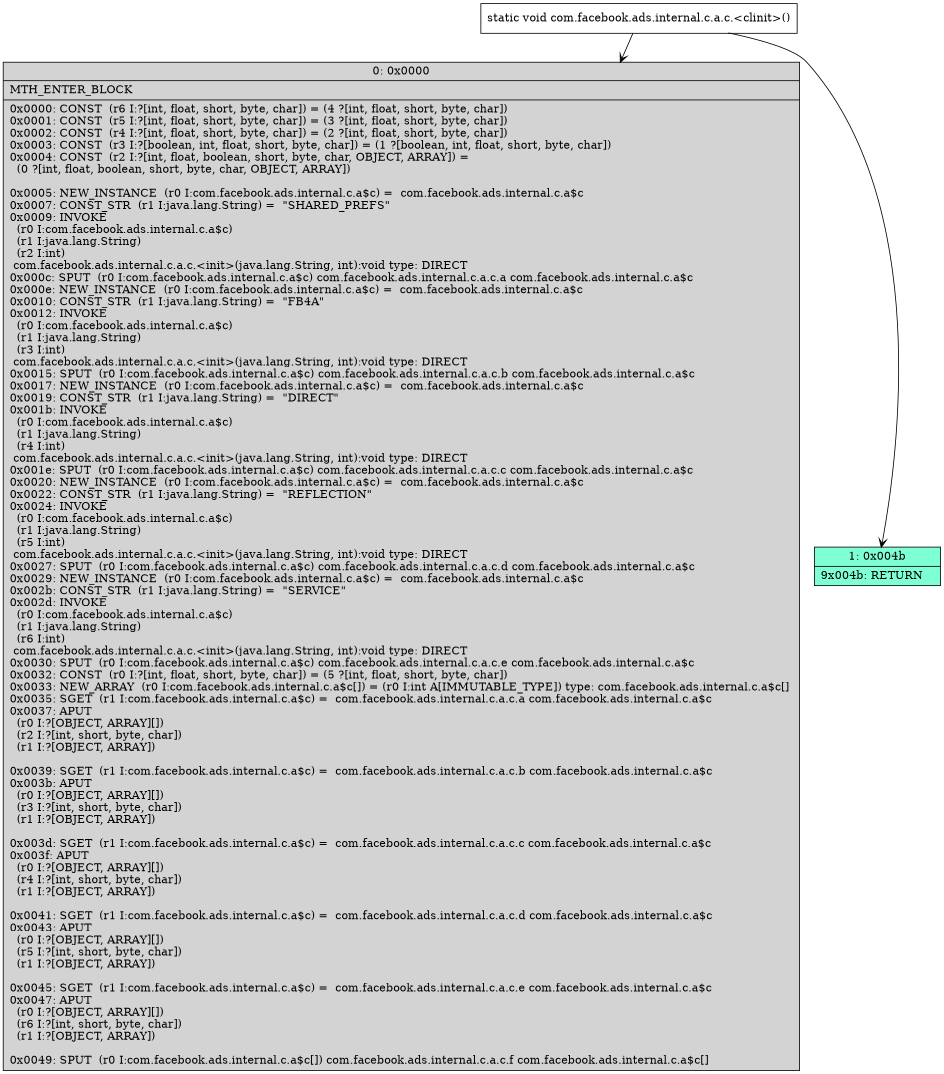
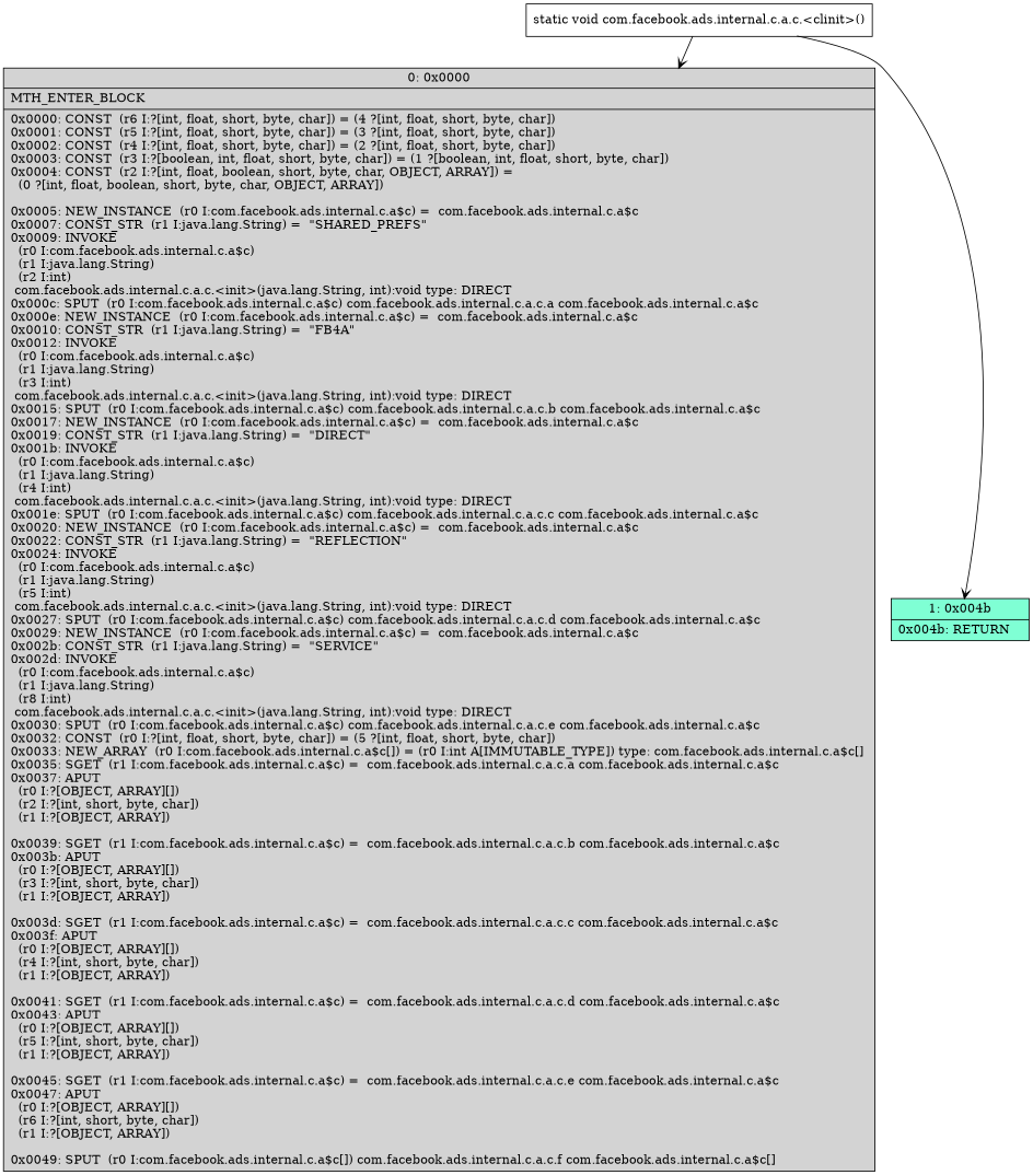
  digraph {
    node [shape=record style=filled]
    edge [arrowhead=vee color=black]
-   n1 [fillcolor=lightgrey label="{0\:\ 0x0000|MTH_ENTER_BLOCK\l|0x0000: CONST  (r6 I:?[int, float, short, byte, char]) = (4 ?[int, float, short, byte, char]) \l0x0001: CONST  (r5 I:?[int, float, short, byte, char]) = (3 ?[int, float, short, byte, char]) \l0x0002: CONST  (r4 I:?[int, float, short, byte, char]) = (2 ?[int, float, short, byte, char]) \l0x0003: CONST  (r3 I:?[boolean, int, float, short, byte, char]) = (1 ?[boolean, int, float, short, byte, char]) \l0x0004: CONST  (r2 I:?[int, float, boolean, short, byte, char, OBJECT, ARRAY]) = \l  (0 ?[int, float, boolean, short, byte, char, OBJECT, ARRAY])\l \l0x0005: NEW_INSTANCE  (r0 I:com.facebook.ads.internal.c.a$c) =  com.facebook.ads.internal.c.a$c \l0x0007: CONST_STR  (r1 I:java.lang.String) =  \"SHARED_PREFS\" \l0x0009: INVOKE  \l  (r0 I:com.facebook.ads.internal.c.a$c)\l  (r1 I:java.lang.String)\l  (r2 I:int)\l com.facebook.ads.internal.c.a.c.\<init\>(java.lang.String, int):void type: DIRECT \l0x000c: SPUT  (r0 I:com.facebook.ads.internal.c.a$c) com.facebook.ads.internal.c.a.c.a com.facebook.ads.internal.c.a$c \l0x000e: NEW_INSTANCE  (r0 I:com.facebook.ads.internal.c.a$c) =  com.facebook.ads.internal.c.a$c \l0x0010: CONST_STR  (r1 I:java.lang.String) =  \"FB4A\" \l0x0012: INVOKE  \l  (r0 I:com.facebook.ads.internal.c.a$c)\l  (r1 I:java.lang.String)\l  (r3 I:int)\l com.facebook.ads.internal.c.a.c.\<init\>(java.lang.String, int):void type: DIRECT \l0x0015: SPUT  (r0 I:com.facebook.ads.internal.c.a$c) com.facebook.ads.internal.c.a.c.b com.facebook.ads.internal.c.a$c \l0x0017: NEW_INSTANCE  (r0 I:com.facebook.ads.internal.c.a$c) =  com.facebook.ads.internal.c.a$c \l0x0019: CONST_STR  (r1 I:java.lang.String) =  \"DIRECT\" \l0x001b: INVOKE  \l  (r0 I:com.facebook.ads.internal.c.a$c)\l  (r1 I:java.lang.String)\l  (r4 I:int)\l com.facebook.ads.internal.c.a.c.\<init\>(java.lang.String, int):void type: DIRECT \l0x001e: SPUT  (r0 I:com.facebook.ads.internal.c.a$c) com.facebook.ads.internal.c.a.c.c com.facebook.ads.internal.c.a$c \l0x0020: NEW_INSTANCE  (r0 I:com.facebook.ads.internal.c.a$c) =  com.facebook.ads.internal.c.a$c \l0x0022: CONST_STR  (r1 I:java.lang.String) =  \"REFLECTION\" \l0x0024: INVOKE  \l  (r0 I:com.facebook.ads.internal.c.a$c)\l  (r1 I:java.lang.String)\l  (r5 I:int)\l com.facebook.ads.internal.c.a.c.\<init\>(java.lang.String, int):void type: DIRECT \l0x0027: SPUT  (r0 I:com.facebook.ads.internal.c.a$c) com.facebook.ads.internal.c.a.c.d com.facebook.ads.internal.c.a$c \l0x0029: NEW_INSTANCE  (r0 I:com.facebook.ads.internal.c.a$c) =  com.facebook.ads.internal.c.a$c \l0x002b: CONST_STR  (r1 I:java.lang.String) =  \"SERVICE\" \l0x002d: INVOKE  \l  (r0 I:com.facebook.ads.internal.c.a$c)\l  (r1 I:java.lang.String)\l  (r6 I:int)\l com.facebook.ads.internal.c.a.c.\<init\>(java.lang.String, int):void type: DIRECT \l0x0030: SPUT  (r0 I:com.facebook.ads.internal.c.a$c) com.facebook.ads.internal.c.a.c.e com.facebook.ads.internal.c.a$c \l0x0032: CONST  (r0 I:?[int, float, short, byte, char]) = (5 ?[int, float, short, byte, char]) \l0x0033: NEW_ARRAY  (r0 I:com.facebook.ads.internal.c.a$c[]) = (r0 I:int A[IMMUTABLE_TYPE]) type: com.facebook.ads.internal.c.a$c[] \l0x0035: SGET  (r1 I:com.facebook.ads.internal.c.a$c) =  com.facebook.ads.internal.c.a.c.a com.facebook.ads.internal.c.a$c \l0x0037: APUT  \l  (r0 I:?[OBJECT, ARRAY][])\l  (r2 I:?[int, short, byte, char])\l  (r1 I:?[OBJECT, ARRAY])\l \l0x0039: SGET  (r1 I:com.facebook.ads.internal.c.a$c) =  com.facebook.ads.internal.c.a.c.b com.facebook.ads.internal.c.a$c \l0x003b: APUT  \l  (r0 I:?[OBJECT, ARRAY][])\l  (r3 I:?[int, short, byte, char])\l  (r1 I:?[OBJECT, ARRAY])\l \l0x003d: SGET  (r1 I:com.facebook.ads.internal.c.a$c) =  com.facebook.ads.internal.c.a.c.c com.facebook.ads.internal.c.a$c \l0x003f: APUT  \l  (r0 I:?[OBJECT, ARRAY][])\l  (r4 I:?[int, short, byte, char])\l  (r1 I:?[OBJECT, ARRAY])\l \l0x0041: SGET  (r1 I:com.facebook.ads.internal.c.a$c) =  com.facebook.ads.internal.c.a.c.d com.facebook.ads.internal.c.a$c \l0x0043: APUT  \l  (r0 I:?[OBJECT, ARRAY][])\l  (r5 I:?[int, short, byte, char])\l  (r1 I:?[OBJECT, ARRAY])\l \l0x0045: SGET  (r1 I:com.facebook.ads.internal.c.a$c) =  com.facebook.ads.internal.c.a.c.e com.facebook.ads.internal.c.a$c \l0x0047: APUT  \l  (r0 I:?[OBJECT, ARRAY][])\l  (r6 I:?[int, short, byte, char])\l  (r1 I:?[OBJECT, ARRAY])\l \l0x0049: SPUT  (r0 I:com.facebook.ads.internal.c.a$c[]) com.facebook.ads.internal.c.a.c.f com.facebook.ads.internal.c.a$c[] \l}"]
-   n2 [fillcolor=aquamarine label="{1\:\ 0x004b|9x004b: RETURN   \l}"]
+   n1 [fillcolor=lightgrey label="{0\:\ 0x0000|MTH_ENTER_BLOCK\l|0x0000: CONST  (r6 I:?[int, float, short, byte, char]) = (4 ?[int, float, short, byte, char]) \l0x0001: CONST  (r5 I:?[int, float, short, byte, char]) = (3 ?[int, float, short, byte, char]) \l0x0002: CONST  (r4 I:?[int, float, short, byte, char]) = (2 ?[int, float, short, byte, char]) \l0x0003: CONST  (r3 I:?[boolean, int, float, short, byte, char]) = (1 ?[boolean, int, float, short, byte, char]) \l0x0004: CONST  (r2 I:?[int, float, boolean, short, byte, char, OBJECT, ARRAY]) = \l  (0 ?[int, float, boolean, short, byte, char, OBJECT, ARRAY])\l \l0x0005: NEW_INSTANCE  (r0 I:com.facebook.ads.internal.c.a$c) =  com.facebook.ads.internal.c.a$c \l0x0007: CONST_STR  (r1 I:java.lang.String) =  \"SHARED_PREFS\" \l0x0009: INVOKE  \l  (r0 I:com.facebook.ads.internal.c.a$c)\l  (r1 I:java.lang.String)\l  (r2 I:int)\l com.facebook.ads.internal.c.a.c.\<init\>(java.lang.String, int):void type: DIRECT \l0x000c: SPUT  (r0 I:com.facebook.ads.internal.c.a$c) com.facebook.ads.internal.c.a.c.a com.facebook.ads.internal.c.a$c \l0x000e: NEW_INSTANCE  (r0 I:com.facebook.ads.internal.c.a$c) =  com.facebook.ads.internal.c.a$c \l0x0010: CONST_STR  (r1 I:java.lang.String) =  \"FB4A\" \l0x0012: INVOKE  \l  (r0 I:com.facebook.ads.internal.c.a$c)\l  (r1 I:java.lang.String)\l  (r3 I:int)\l com.facebook.ads.internal.c.a.c.\<init\>(java.lang.String, int):void type: DIRECT \l0x0015: SPUT  (r0 I:com.facebook.ads.internal.c.a$c) com.facebook.ads.internal.c.a.c.b com.facebook.ads.internal.c.a$c \l0x0017: NEW_INSTANCE  (r0 I:com.facebook.ads.internal.c.a$c) =  com.facebook.ads.internal.c.a$c \l0x0019: CONST_STR  (r1 I:java.lang.String) =  \"DIRECT\" \l0x001b: INVOKE  \l  (r0 I:com.facebook.ads.internal.c.a$c)\l  (r1 I:java.lang.String)\l  (r4 I:int)\l com.facebook.ads.internal.c.a.c.\<init\>(java.lang.String, int):void type: DIRECT \l0x001e: SPUT  (r0 I:com.facebook.ads.internal.c.a$c) com.facebook.ads.internal.c.a.c.c com.facebook.ads.internal.c.a$c \l0x0020: NEW_INSTANCE  (r0 I:com.facebook.ads.internal.c.a$c) =  com.facebook.ads.internal.c.a$c \l0x0022: CONST_STR  (r1 I:java.lang.String) =  \"REFLECTION\" \l0x0024: INVOKE  \l  (r0 I:com.facebook.ads.internal.c.a$c)\l  (r1 I:java.lang.String)\l  (r5 I:int)\l com.facebook.ads.internal.c.a.c.\<init\>(java.lang.String, int):void type: DIRECT \l0x0027: SPUT  (r0 I:com.facebook.ads.internal.c.a$c) com.facebook.ads.internal.c.a.c.d com.facebook.ads.internal.c.a$c \l0x0029: NEW_INSTANCE  (r0 I:com.facebook.ads.internal.c.a$c) =  com.facebook.ads.internal.c.a$c \l0x002b: CONST_STR  (r1 I:java.lang.String) =  \"SERVICE\" \l0x002d: INVOKE  \l  (r0 I:com.facebook.ads.internal.c.a$c)\l  (r1 I:java.lang.String)\l  (r8 I:int)\l com.facebook.ads.internal.c.a.c.\<init\>(java.lang.String, int):void type: DIRECT \l0x0030: SPUT  (r0 I:com.facebook.ads.internal.c.a$c) com.facebook.ads.internal.c.a.c.e com.facebook.ads.internal.c.a$c \l0x0032: CONST  (r0 I:?[int, float, short, byte, char]) = (5 ?[int, float, short, byte, char]) \l0x0033: NEW_ARRAY  (r0 I:com.facebook.ads.internal.c.a$c[]) = (r0 I:int A[IMMUTABLE_TYPE]) type: com.facebook.ads.internal.c.a$c[] \l0x0035: SGET  (r1 I:com.facebook.ads.internal.c.a$c) =  com.facebook.ads.internal.c.a.c.a com.facebook.ads.internal.c.a$c \l0x0037: APUT  \l  (r0 I:?[OBJECT, ARRAY][])\l  (r2 I:?[int, short, byte, char])\l  (r1 I:?[OBJECT, ARRAY])\l \l0x0039: SGET  (r1 I:com.facebook.ads.internal.c.a$c) =  com.facebook.ads.internal.c.a.c.b com.facebook.ads.internal.c.a$c \l0x003b: APUT  \l  (r0 I:?[OBJECT, ARRAY][])\l  (r3 I:?[int, short, byte, char])\l  (r1 I:?[OBJECT, ARRAY])\l \l0x003d: SGET  (r1 I:com.facebook.ads.internal.c.a$c) =  com.facebook.ads.internal.c.a.c.c com.facebook.ads.internal.c.a$c \l0x003f: APUT  \l  (r0 I:?[OBJECT, ARRAY][])\l  (r4 I:?[int, short, byte, char])\l  (r1 I:?[OBJECT, ARRAY])\l \l0x0041: SGET  (r1 I:com.facebook.ads.internal.c.a$c) =  com.facebook.ads.internal.c.a.c.d com.facebook.ads.internal.c.a$c \l0x0043: APUT  \l  (r0 I:?[OBJECT, ARRAY][])\l  (r5 I:?[int, short, byte, char])\l  (r1 I:?[OBJECT, ARRAY])\l \l0x0045: SGET  (r1 I:com.facebook.ads.internal.c.a$c) =  com.facebook.ads.internal.c.a.c.e com.facebook.ads.internal.c.a$c \l0x0047: APUT  \l  (r0 I:?[OBJECT, ARRAY][])\l  (r6 I:?[int, short, byte, char])\l  (r1 I:?[OBJECT, ARRAY])\l \l0x0049: SPUT  (r0 I:com.facebook.ads.internal.c.a$c[]) com.facebook.ads.internal.c.a.c.f com.facebook.ads.internal.c.a$c[] \l}"]
+   n2 [fillcolor=aquamarine label="{1\:\ 0x004b|0x004b: RETURN   \l}"]
    n3 [fillcolor=white label="{static void com.facebook.ads.internal.c.a.c.\<clinit\>() }"]
    n3 -> n1
    n3 -> n2
  }
